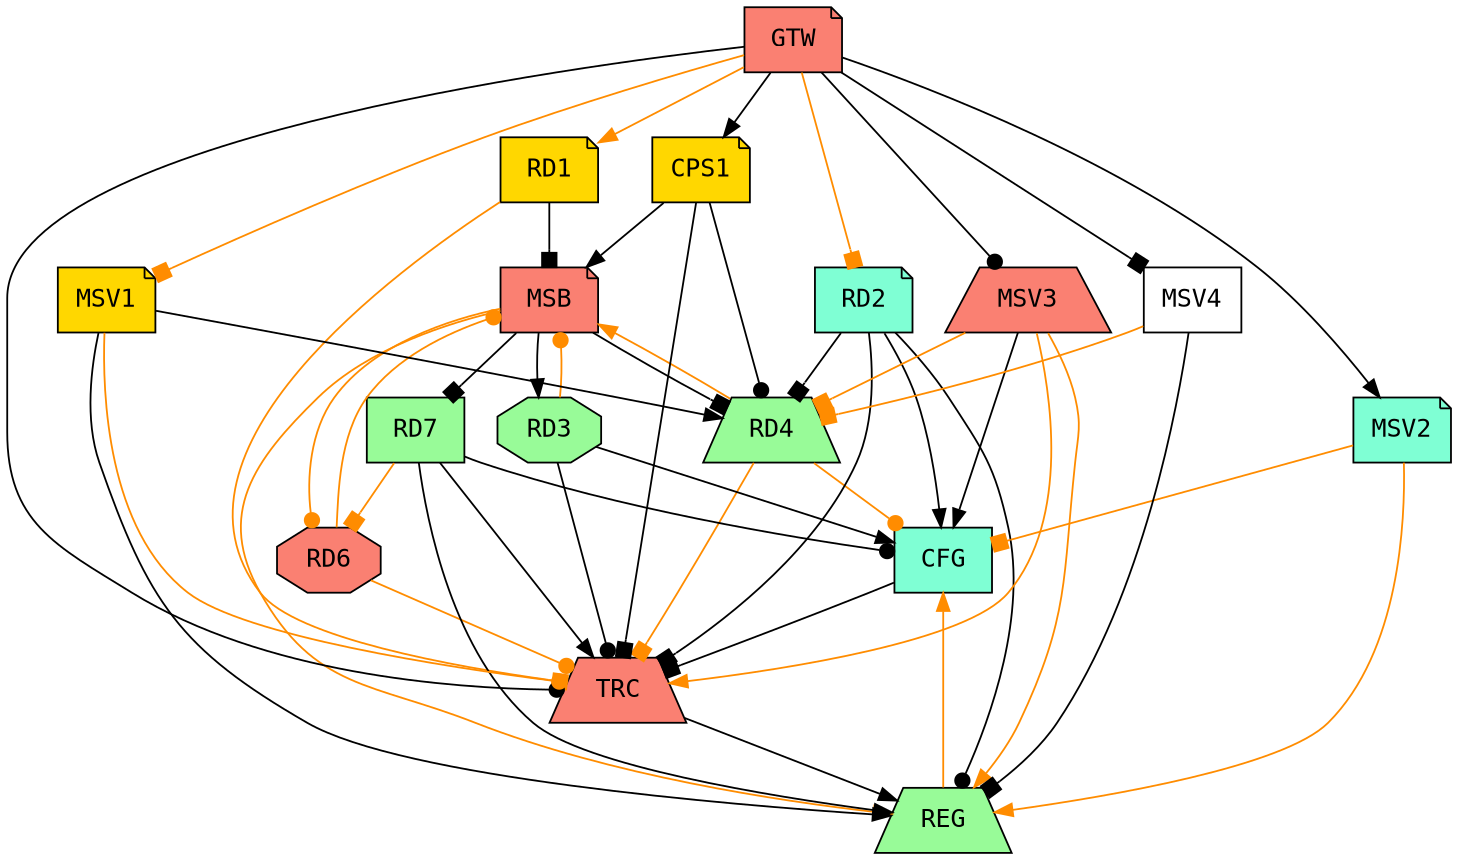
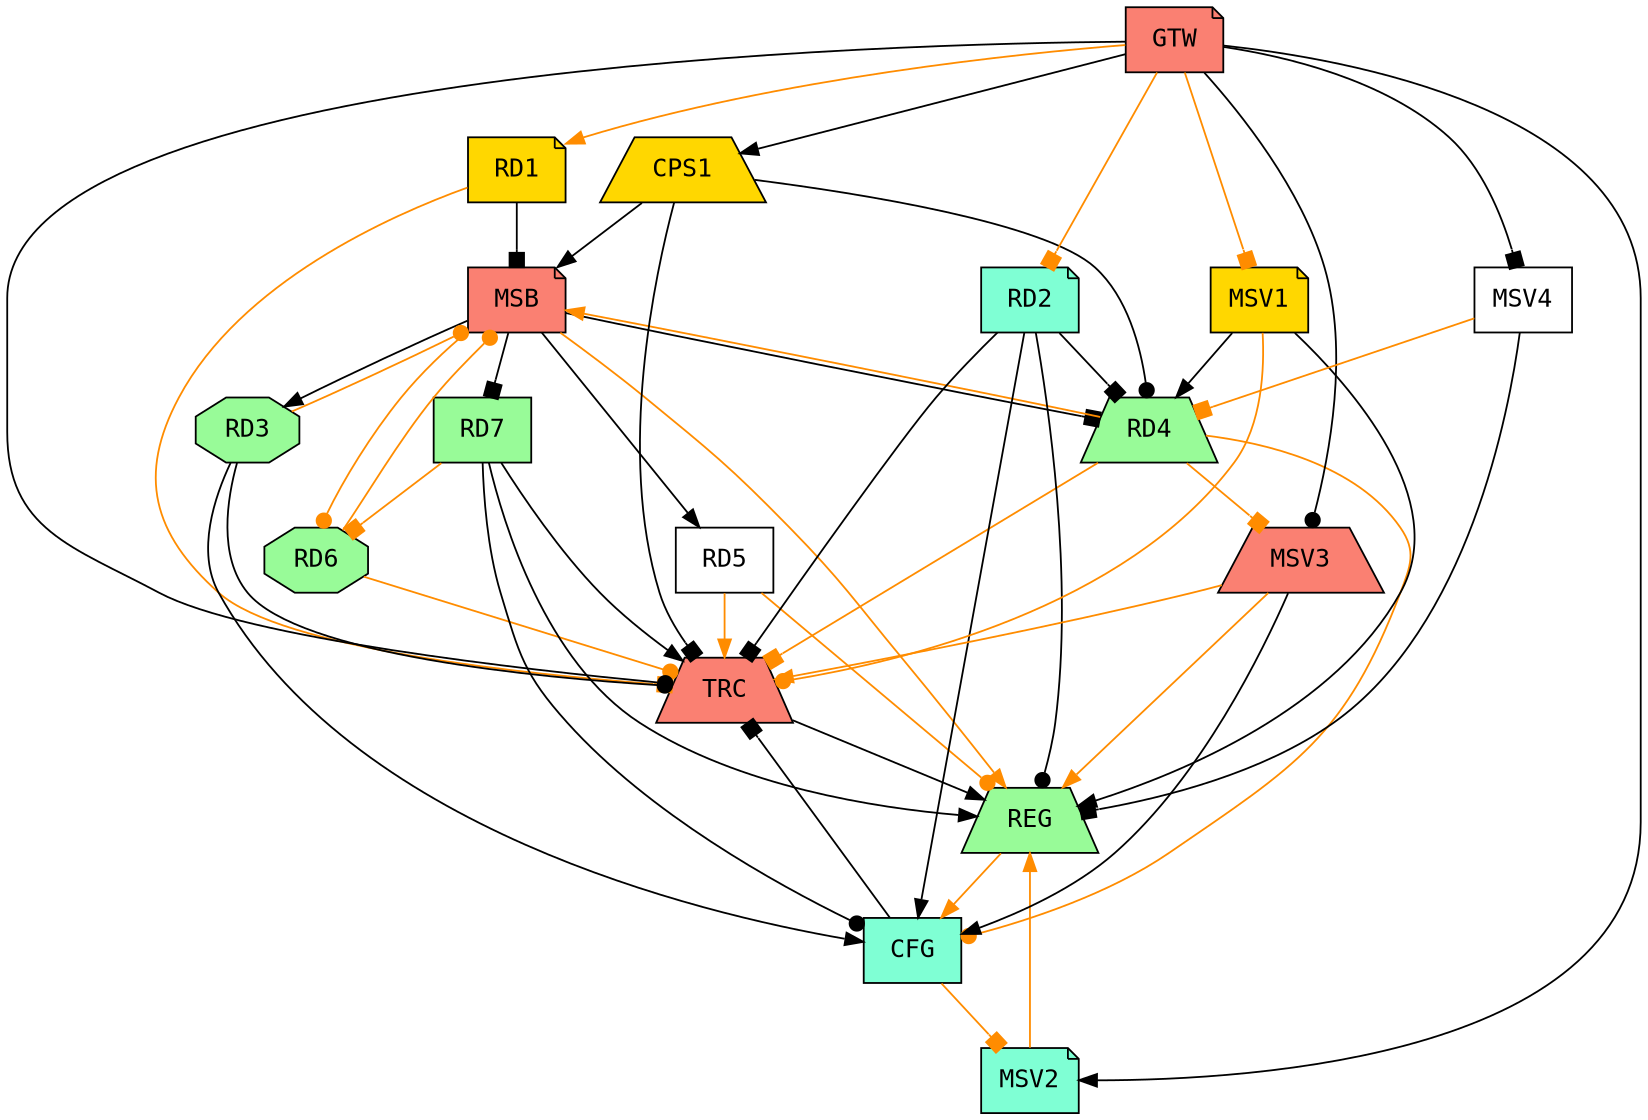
  strict digraph {
    fontname="DejaVu Sans Mono"
    node [fillcolor=palegreen fontname="DejaVu Sans Mono" shape=note style=filled]
    edge [arrowhead=normal color=black fontname="DejaVu Sans Mono"]
    n1 [fillcolor=gold label=RD1]
    n2 [fillcolor=salmon label=MSB]
    n3 [fillcolor=salmon label=TRC shape=trapezium]
    n4 [label=RD4 shape=trapezium]
    n5 [label=REG shape=trapezium]
    n6 [label=RD3 shape=octagon]
-   n8 [fillcolor=salmon label=RD6 shape=octagon]
+   n7 [fillcolor=white label=RD5 shape=box]
+   n8 [label=RD6 shape=octagon]
    n9 [label=RD7 shape=box]
    n10 [fillcolor=aquamarine label=RD2]
    n11 [fillcolor=aquamarine label=CFG shape=box]
-   n12 [fillcolor=gold label=CPS1]
+   n12 [fillcolor=gold label=CPS1 shape=trapezium]
    n13 [fillcolor=salmon label=GTW]
    n14 [fillcolor=gold label=MSV1]
    n15 [fillcolor=aquamarine label=MSV2]
    n16 [fillcolor=salmon label=MSV3 shape=trapezium]
    n17 [fillcolor=white label=MSV4 shape=box]
    n1 -> n2 [arrowhead=box]
    n1 -> n3 [arrowhead=box color=darkorange]
    n2 -> n4 [arrowhead=box]
    n2 -> n5 [color=darkorange]
    n2 -> n6
+   n2 -> n7
    n2 -> n8 [arrowhead=dot color=darkorange]
    n2 -> n9 [arrowhead=box]
    n3 -> n5
    n4 -> n2 [color=darkorange]
    n4 -> n3 [arrowhead=box color=darkorange]
    n4 -> n11 [arrowhead=dot color=darkorange]
    n5 -> n11 [color=darkorange]
    n6 -> n2 [arrowhead=dot color=darkorange]
    n6 -> n3 [arrowhead=dot]
    n6 -> n11
+   n7 -> n3 [color=darkorange]
+   n7 -> n5 [arrowhead=dot color=darkorange]
    n8 -> n2 [arrowhead=dot color=darkorange]
    n8 -> n3 [arrowhead=dot color=darkorange]
    n9 -> n3
    n9 -> n5
    n9 -> n8 [arrowhead=box color=darkorange]
    n9 -> n11 [arrowhead=dot]
    n10 -> n3 [arrowhead=box]
    n10 -> n4 [arrowhead=box]
    n10 -> n5 [arrowhead=dot]
    n10 -> n11
    n11 -> n3 [arrowhead=box]
    n12 -> n2
    n12 -> n3 [arrowhead=box]
    n12 -> n4 [arrowhead=dot]
    n13 -> n1 [color=darkorange]
    n13 -> n3 [arrowhead=dot]
    n13 -> n10 [arrowhead=box color=darkorange]
    n13 -> n12
    n13 -> n14 [arrowhead=box color=darkorange]
    n13 -> n15
    n13 -> n16 [arrowhead=dot]
    n13 -> n17 [arrowhead=box]
    n14 -> n3 [arrowhead=dot color=darkorange]
    n14 -> n4
    n14 -> n5
    n15 -> n5 [color=darkorange]
-   n15 -> n11 [arrowhead=box color=darkorange]
+   n11 -> n15 [arrowhead=box color=darkorange]
    n16 -> n3 [color=darkorange]
-   n16 -> n4 [arrowhead=box color=darkorange]
+   n4 -> n16 [arrowhead=box color=darkorange]
    n16 -> n5 [color=darkorange]
    n16 -> n11
    n17 -> n4 [arrowhead=box color=darkorange]
    n17 -> n5 [arrowhead=box]
  }
